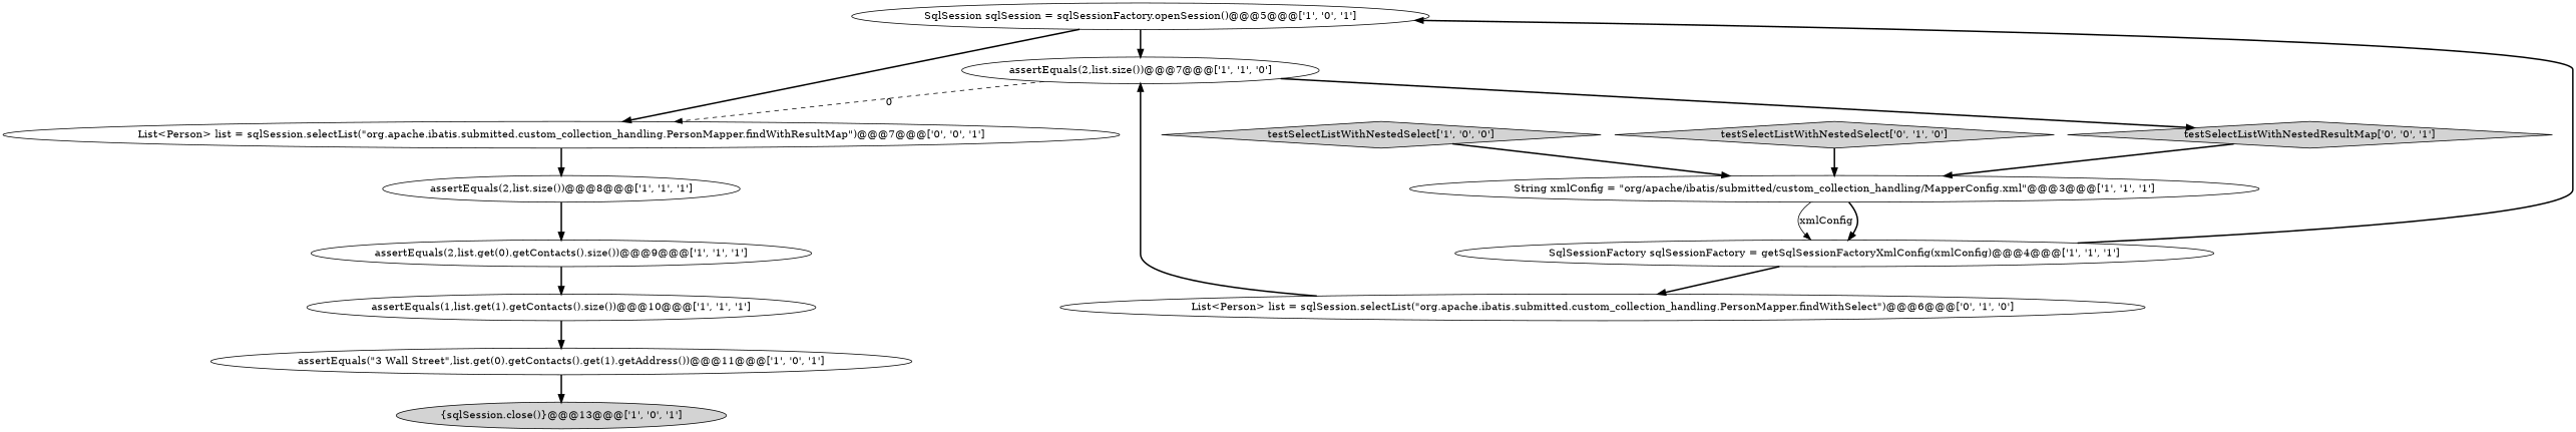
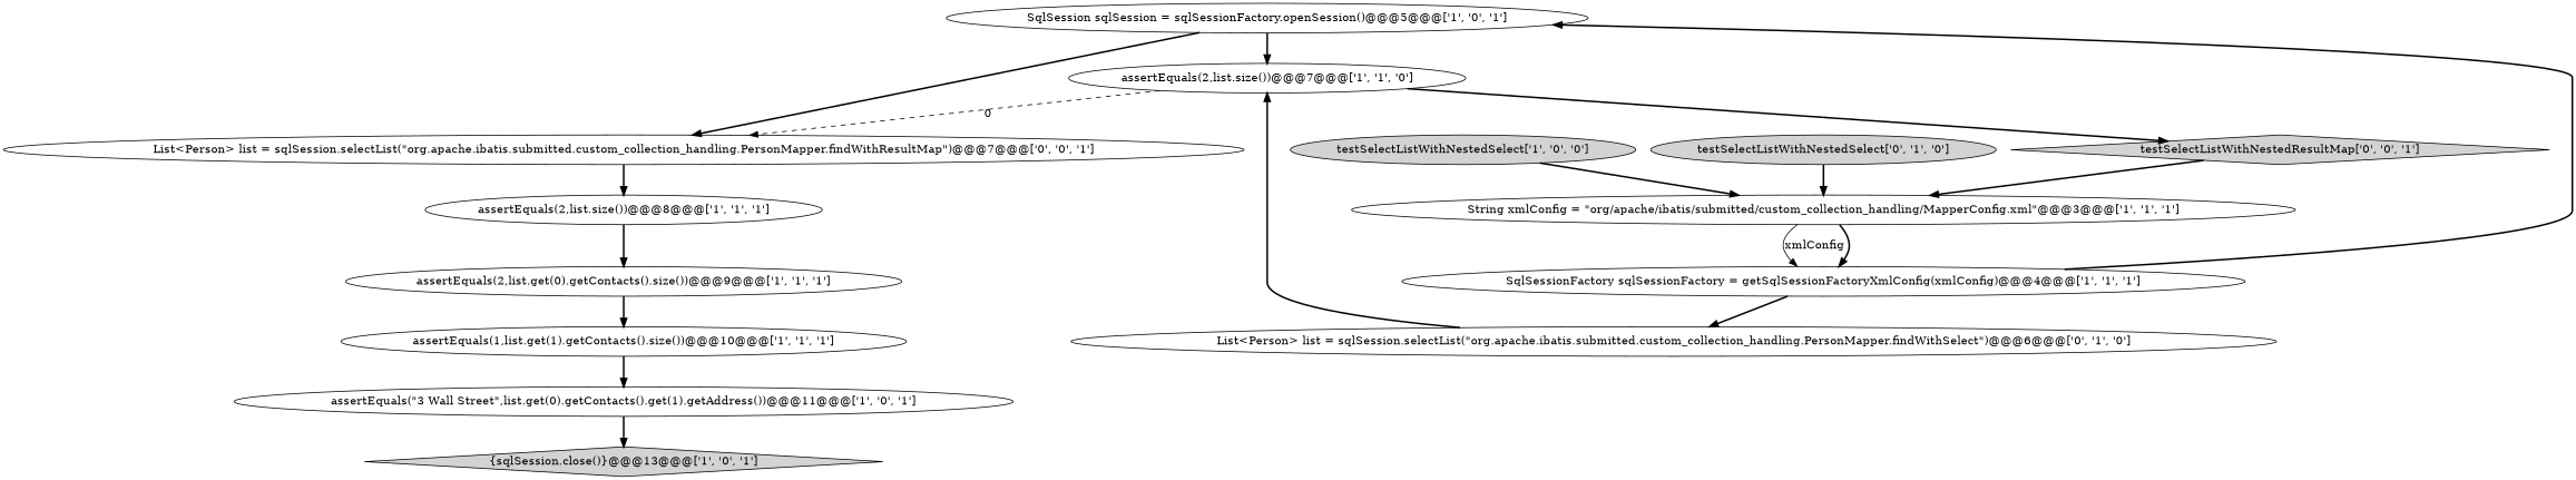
  digraph {
    node [fillcolor=white shape=ellipse style=filled]
    edge [style=bold]
    n1 [label="List<Person> list = sqlSession.selectList(\"org.apache.ibatis.submitted.custom_collection_handling.PersonMapper.findWithResultMap\")@@@7@@@['0', '0', '1']"]
    n2 [label="assertEquals(2,list.size())@@@8@@@['1', '1', '1']"]
    n3 [label="assertEquals(2,list.get(0).getContacts().size())@@@9@@@['1', '1', '1']"]
    n4 [label="SqlSession sqlSession = sqlSessionFactory.openSession()@@@5@@@['1', '0', '1']"]
    n5 [label="assertEquals(2,list.size())@@@7@@@['1', '1', '0']"]
    n6 [fillcolor=lightgray label="testSelectListWithNestedResultMap['0', '0', '1']" shape=diamond]
    n7 [label="String xmlConfig = \"org/apache/ibatis/submitted/custom_collection_handling/MapperConfig.xml\"@@@3@@@['1', '1', '1']"]
    n8 [label="SqlSessionFactory sqlSessionFactory = getSqlSessionFactoryXmlConfig(xmlConfig)@@@4@@@['1', '1', '1']"]
    n9 [label="List<Person> list = sqlSession.selectList(\"org.apache.ibatis.submitted.custom_collection_handling.PersonMapper.findWithSelect\")@@@6@@@['0', '1', '0']"]
-   n10 [fillcolor=lightgray label="testSelectListWithNestedSelect['1', '0', '0']" shape=diamond]
+   n10 [fillcolor=lightgray label="testSelectListWithNestedSelect['1', '0', '0']"]
    n11 [label="assertEquals(1,list.get(1).getContacts().size())@@@10@@@['1', '1', '1']"]
    n12 [label="assertEquals(\"3 Wall Street\",list.get(0).getContacts().get(1).getAddress())@@@11@@@['1', '0', '1']"]
-   n13 [fillcolor=lightgray label="{sqlSession.close()}@@@13@@@['1', '0', '1']"]
-   n14 [fillcolor=lightgray label="testSelectListWithNestedSelect['0', '1', '0']" shape=diamond]
+   n13 [fillcolor=lightgray label="{sqlSession.close()}@@@13@@@['1', '0', '1']" shape=diamond]
+   n14 [fillcolor=lightgray label="testSelectListWithNestedSelect['0', '1', '0']"]
    n1 -> n2
    n2 -> n3
    n3 -> n11
    n4 -> n1
    n4 -> n5
    n5 -> n1 [label=0 style=dashed]
    n5 -> n6
    n6 -> n7
    n7 -> n8
    n7 -> n8 [label=xmlConfig style=solid]
    n8 -> n4
    n8 -> n9
    n9 -> n5
    n10 -> n7
    n11 -> n12
    n12 -> n13
    n14 -> n7
  }
